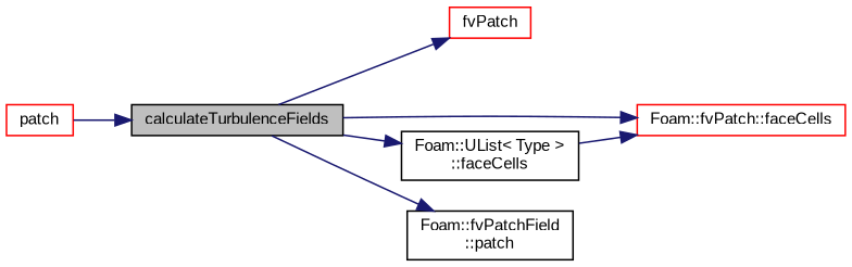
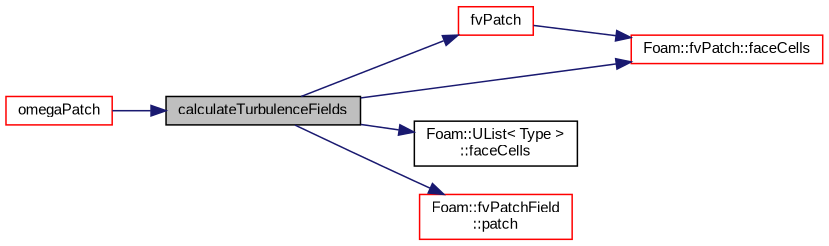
  digraph {
    fontname="Liberation Sans"
    rankdir=LR
    node [color=black fontname="Liberation Sans" fontsize=10 shape=record]
    edge [color=midnightblue fontname="Liberation Sans" fontsize=10 labelfontname=Helvetica labelfontsize=10 style=solid]
    n1 [fillcolor=grey75 fontcolor=black height=0.2 label=calculateTurbulenceFields style=filled width=0.4]
    n2 [color=red height=0.2 label=fvPatch width=0.4]
    n3 [color=red height=0.2 label="Foam::fvPatch::faceCells" width=0.4]
    n4 [height=0.2 label="Foam::UList\< Type \>\l::faceCells" width=0.4]
-   n5 [height=0.2 label="Foam::fvPatchField\l::patch" width=0.4]
-   n6 [color=red height=0.2 label=patch width=0.4]
+   n5 [color=red height=0.2 label="Foam::fvPatchField\l::patch" width=0.4]
+   n6 [color=red height=0.2 label=omegaPatch width=0.4]
    n1 -> n2
    n1 -> n3
    n1 -> n4
    n1 -> n5
-   n4 -> n3
+   n2 -> n3
    n6 -> n1
  }
